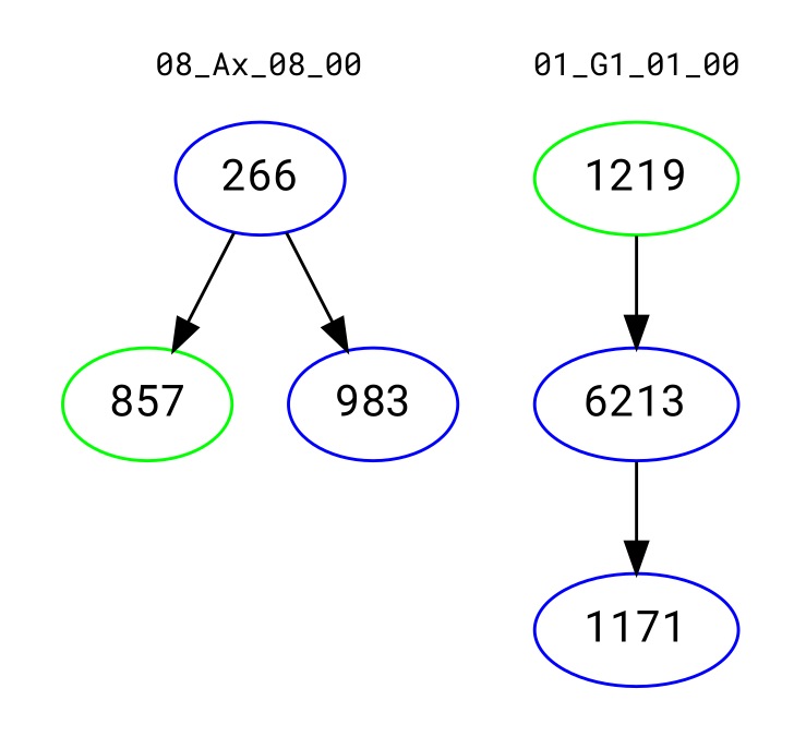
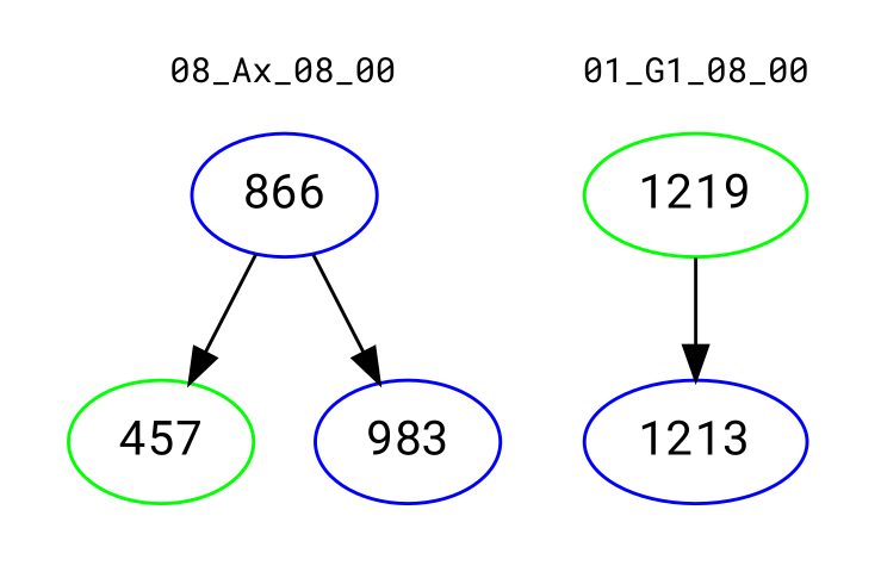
  digraph {
    fontname="Roboto Mono"
    node [color=blue fontname="Roboto Mono"]
    edge [color=black fontname="Roboto Mono"]
-   n1 [color=green label=857]
-   n2 [label=266]
+   n1 [color=green label=457]
+   n2 [label=866]
    n3 [label=983]
    n4 [color=green label=1219]
-   n5 [label=6213]
-   n6 [label=1171]
+   n5 [label=1213]
    subgraph cluster_1 {
      color=white
      fontsize=10
      label="08_Ax_08_00"
      n1
      n2
      n3
    }
    subgraph cluster_2 {
      color=white
      fontsize=10
-     label="01_G1_01_00"
+     label="01_G1_08_00"
      n4
      n5
-     n6
    }
    n2 -> n1
    n2 -> n3
    n4 -> n5
-   n5 -> n6
  }
